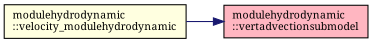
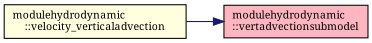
  digraph {
    rankdir=LR
    fontname="Noto Serif"
    node [color=black fontname="Noto Serif" fontsize=10 shape=record style=filled]
-   n1 [fillcolor=lightyellow fontcolor=black height=0.2 label="modulehydrodynamic\l::velocity_modulehydrodynamic" width=0.4]
+   n1 [fillcolor=lightyellow fontcolor=black height=0.2 label="modulehydrodynamic\l::velocity_verticaladvection" width=0.4]
    n2 [fillcolor=lightpink height=0.2 label="modulehydrodynamic\l::vertadvectionsubmodel" width=0.4]
    n1 -> n2 [color=midnightblue fontname="Noto Serif" fontsize=10 labelfontname=Helvetica labelfontsize=10 style=solid]
  }
